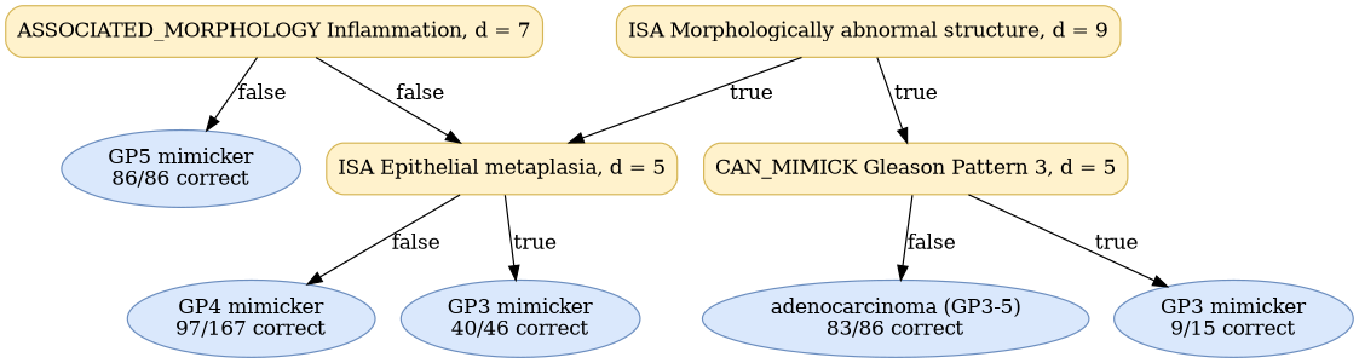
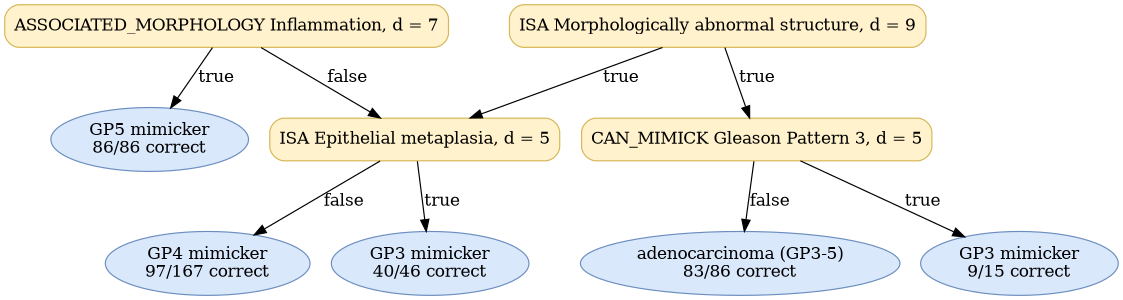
  digraph {
    fontname="Times-Roman"
    node [color="#6C8EBF" fillcolor="#DAE8FC" fontname="Times-Roman" shape=ellipse style="rounded,filled"]
    n1 [color="#D6B656" fillcolor="#FFF2CC" label="ASSOCIATED_MORPHOLOGY Inflammation, d = 7" shape=box]
    n2 [label=<GP5 mimicker<br/>86/86 correct>]
    n3 [color="#D6B656" fillcolor="#FFF2CC" label="ISA Epithelial metaplasia, d = 5" shape=box]
    n4 [color="#D6B656" fillcolor="#FFF2CC" label="ISA Morphologically abnormal structure, d = 9" shape=box]
    n5 [color="#D6B656" fillcolor="#FFF2CC" label="CAN_MIMICK Gleason Pattern 3, d = 5" shape=box]
    n6 [label=<adenocarcinoma (GP3-5)<br/>83/86 correct>]
    n7 [label=<GP3 mimicker<br/>9/15 correct>]
    n8 [label=<GP4 mimicker<br/>97/167 correct>]
    n9 [label=<GP3 mimicker<br/>40/46 correct>]
-   n1 -> n2 [label=false]
+   n1 -> n2 [label=true]
    n1 -> n3 [label=false]
    n3 -> n8 [label=false]
    n3 -> n9 [label=true]
    n4 -> n3 [label=true]
    n4 -> n5 [label=true]
    n5 -> n6 [label=false]
    n5 -> n7 [label=true]
  }
